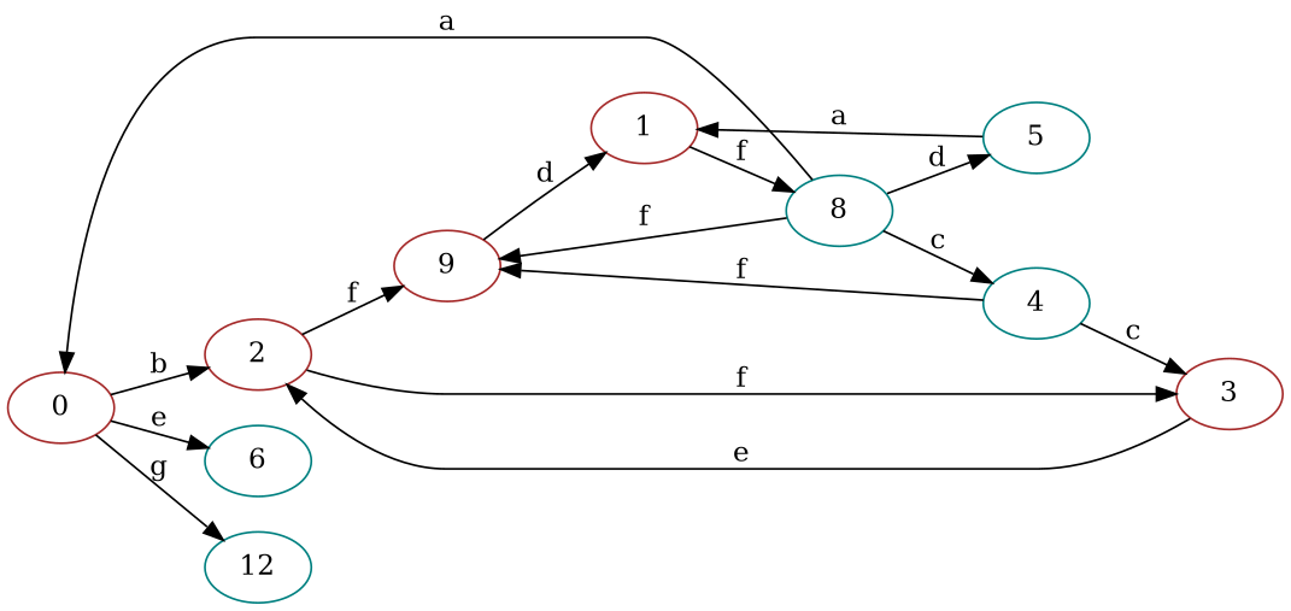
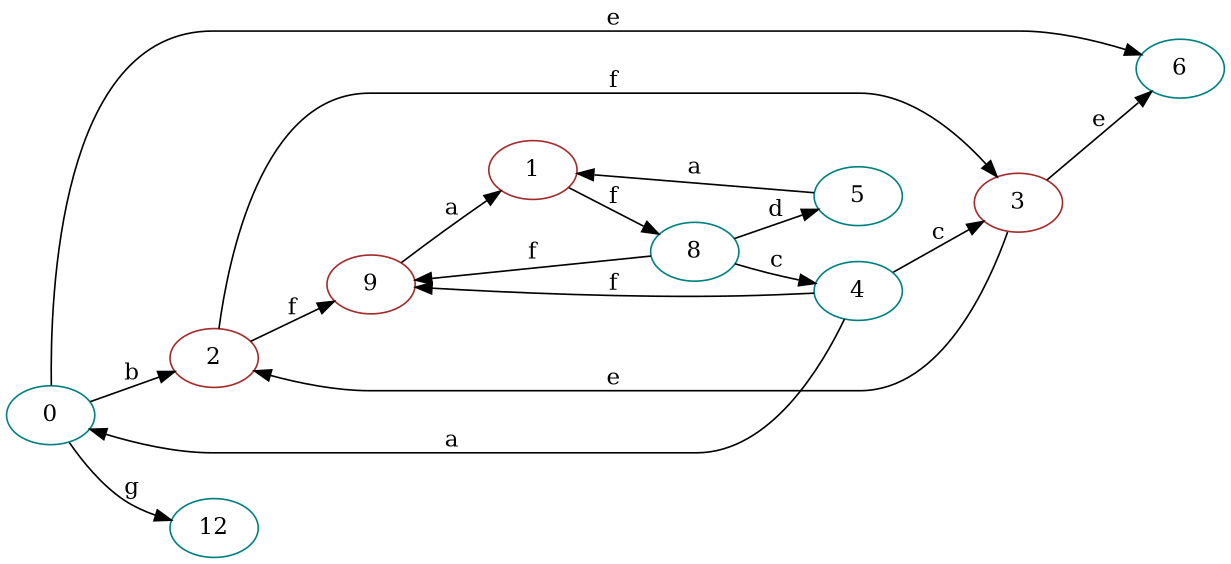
  strict digraph {
    rankdir=LR
    node [color=brown]
-   0
+   0 [color=teal]
    2
    6 [color=teal]
    n4 [color=teal label=12]
    3
    9
    1
    5 [color=teal]
    8 [color=teal]
    4 [color=teal]
    0 -> 2 [label=b]
    0 -> 6 [label=e]
    0 -> n4 [label=g]
    2 -> 3 [label=f]
    2 -> 9 [label=f]
    3 -> 2 [label=e]
-   9 -> 1 [label=d]
+   3 -> 6 [label=e]
+   9 -> 1 [label=a]
    1 -> 8 [label=f]
    5 -> 1 [label=a]
    8 -> 9 [label=f]
    8 -> 5 [label=d]
    8 -> 4 [label=c]
-   8 -> 0 [label=a]
+   4 -> 0 [label=a]
    4 -> 3 [label=c]
    4 -> 9 [label=f]
  }
